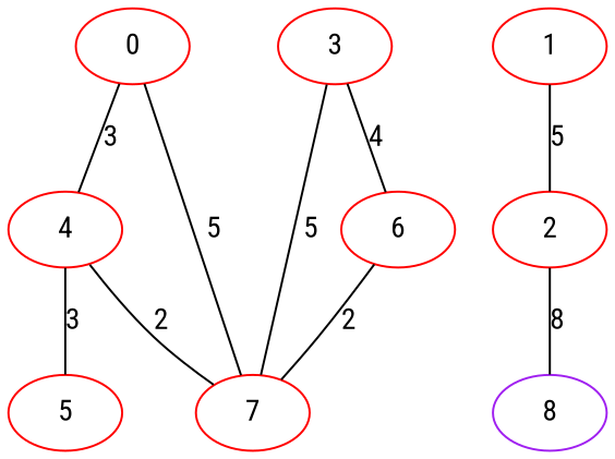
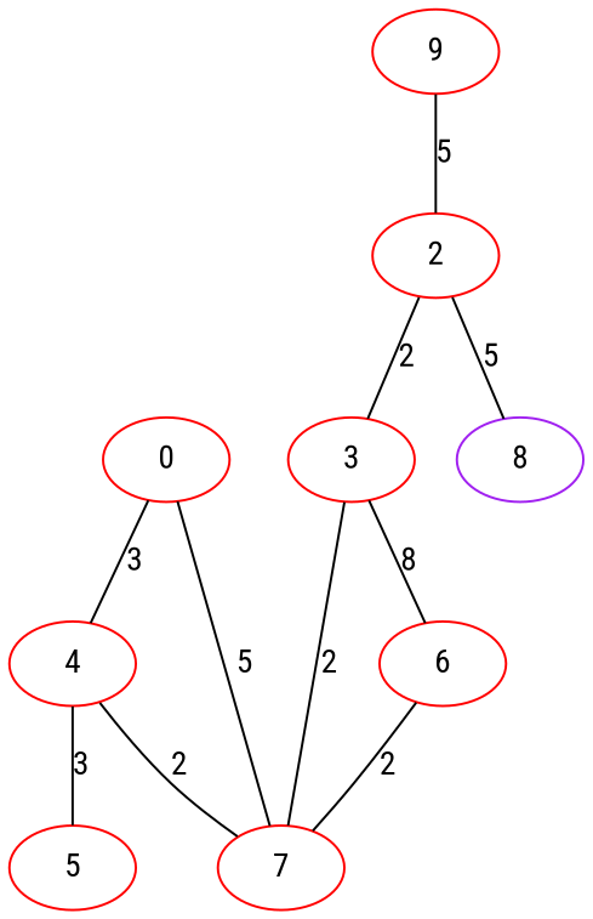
  graph {
    fontname="Roboto Condensed"
    node [color=red fontname="Roboto Condensed" weight=1]
    edge [fontname="Roboto Condensed"]
    0
    4
    7
    2 [weight=2]
-   1
+   1 [label=9]
    5 [weight=2]
    3
    8 [color=purple weight=4]
    6
    0 -- 4 [label=3]
    0 -- 7 [label=5]
    4 -- 7 [label=2]
    4 -- 5 [label=3]
-   2 -- 8 [label=8]
+   2 -- 3 [label=2]
+   2 -- 8 [label=5]
    1 -- 2 [label=5]
-   3 -- 7 [label=5]
-   3 -- 6 [label=4]
+   3 -- 7 [label=2]
+   3 -- 6 [label=8]
    6 -- 7 [label=2]
  }
